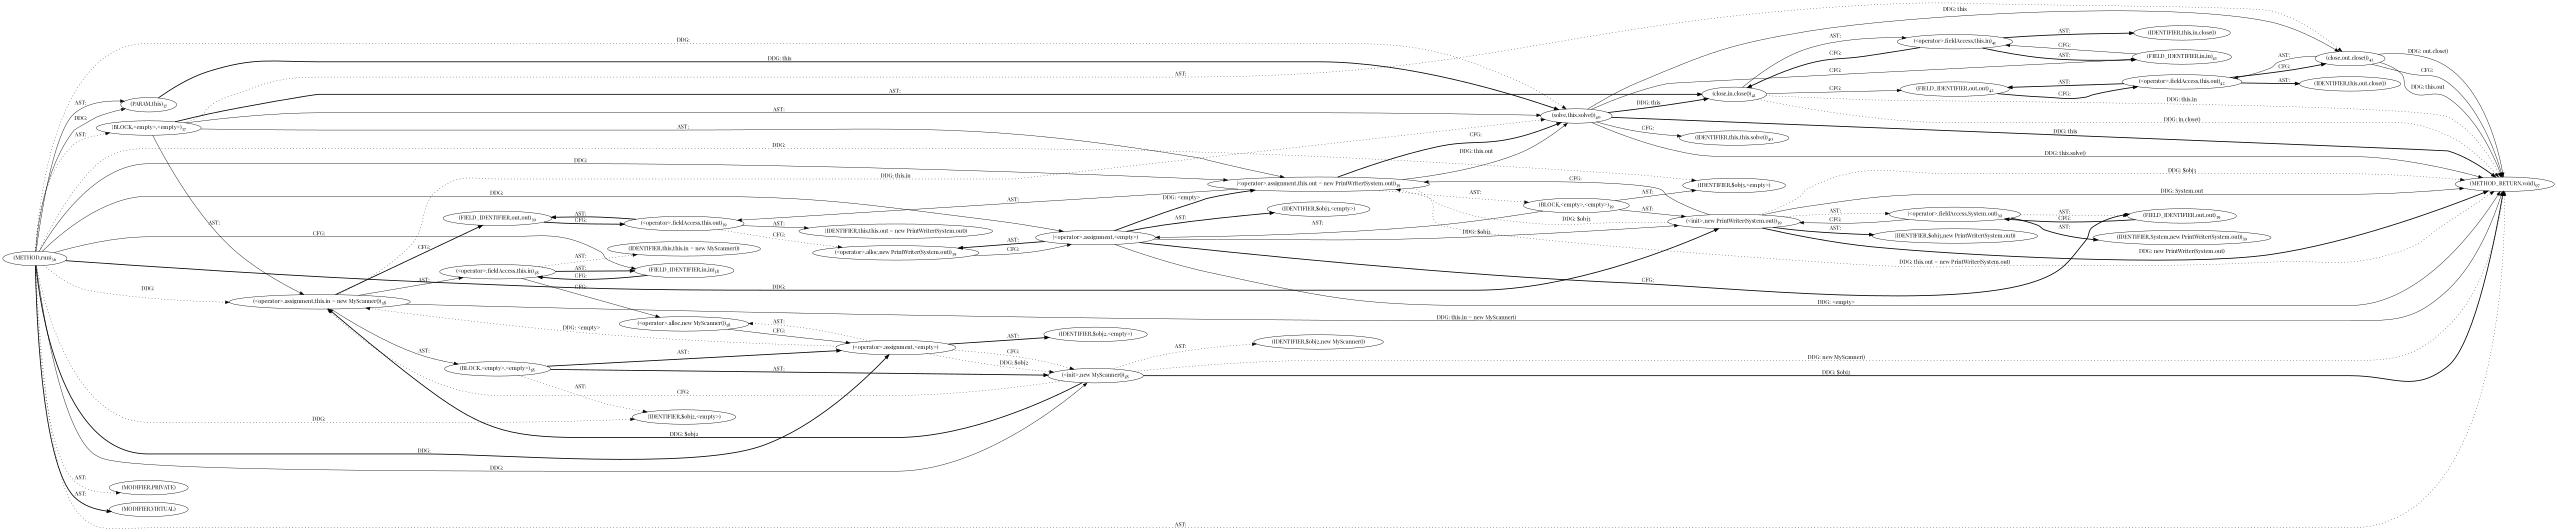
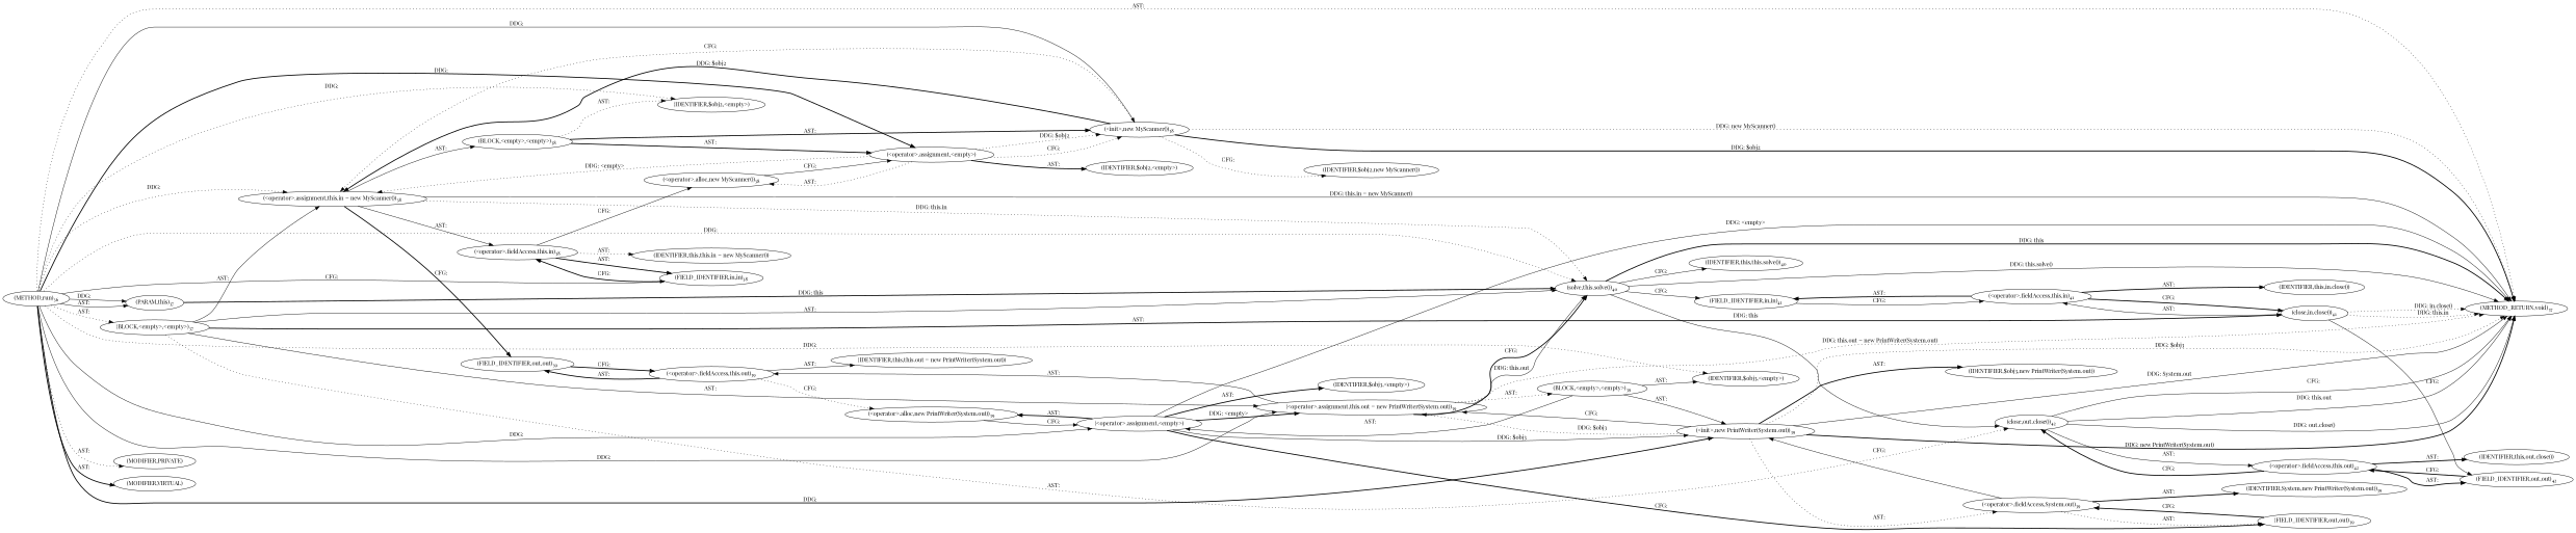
  digraph {
    fontname="Playfair Display"
    rankdir=LR
    node [fontname="Playfair Display"]
    edge [fontname="Playfair Display" style=solid]
    n1 [label=<(METHOD,run)<SUB>36</SUB>>]
    n2 [label=<(PARAM,this)<SUB>37</SUB>>]
    n3 [label=<(BLOCK,&lt;empty&gt;,&lt;empty&gt;)<SUB>37</SUB>>]
    n4 [label=<(&lt;operator&gt;.assignment,this.in = new MyScanner())<SUB>38</SUB>>]
    n5 [label=<(FIELD_IDENTIFIER,in,in)<SUB>38</SUB>>]
    n6 [label=<(&lt;operator&gt;.assignment,&lt;empty&gt;)>]
    n7 [label=<(&lt;init&gt;,new MyScanner())<SUB>38</SUB>>]
    n8 [label=<(IDENTIFIER,$obj2,&lt;empty&gt;)>]
    n9 [label=<(&lt;operator&gt;.assignment,this.out = new PrintWriter(System.out))<SUB>39</SUB>>]
    n10 [label=<(&lt;operator&gt;.assignment,&lt;empty&gt;)>]
    n11 [label=<(&lt;init&gt;,new PrintWriter(System.out))<SUB>39</SUB>>]
    n12 [label=<(IDENTIFIER,$obj3,&lt;empty&gt;)>]
    n13 [label=<(solve,this.solve())<SUB>40</SUB>>]
    n14 [label=<(MODIFIER,PRIVATE)>]
    n15 [label=<(MODIFIER,VIRTUAL)>]
-   n16 [label=<(METHOD_RETURN,void)<SUB>97</SUB>>]
+   n16 [label=<(METHOD_RETURN,void)<SUB>37</SUB>>]
    n17 [label=<(close,in.close())<SUB>41</SUB>>]
    n18 [label=<(close,out.close())<SUB>42</SUB>>]
    n19 [label=<(&lt;operator&gt;.fieldAccess,this.in)<SUB>38</SUB>>]
    n20 [label=<(BLOCK,&lt;empty&gt;,&lt;empty&gt;)<SUB>38</SUB>>]
    n21 [label=<(FIELD_IDENTIFIER,out,out)<SUB>39</SUB>>]
    n22 [label=<(&lt;operator&gt;.alloc,new MyScanner())<SUB>38</SUB>>]
    n23 [label=<(IDENTIFIER,$obj2,&lt;empty&gt;)>]
    n24 [label=<(IDENTIFIER,$obj2,new MyScanner())>]
    n25 [label=<(&lt;operator&gt;.fieldAccess,this.out)<SUB>39</SUB>>]
    n26 [label=<(BLOCK,&lt;empty&gt;,&lt;empty&gt;)<SUB>39</SUB>>]
    n27 [label=<(&lt;operator&gt;.alloc,new PrintWriter(System.out))<SUB>39</SUB>>]
    n28 [label=<(IDENTIFIER,$obj3,&lt;empty&gt;)>]
    n29 [label=<(FIELD_IDENTIFIER,out,out)<SUB>39</SUB>>]
    n30 [label=<(IDENTIFIER,$obj3,new PrintWriter(System.out))>]
    n31 [label=<(&lt;operator&gt;.fieldAccess,System.out)<SUB>39</SUB>>]
    n32 [label=<(IDENTIFIER,this,this.solve())<SUB>40</SUB>>]
    n33 [label=<(FIELD_IDENTIFIER,in,in)<SUB>41</SUB>>]
    n34 [label=<(&lt;operator&gt;.fieldAccess,this.in)<SUB>41</SUB>>]
    n35 [label=<(FIELD_IDENTIFIER,out,out)<SUB>42</SUB>>]
    n36 [label=<(&lt;operator&gt;.fieldAccess,this.out)<SUB>42</SUB>>]
    n37 [label=<(IDENTIFIER,this,this.in = new MyScanner())>]
    n38 [label=<(IDENTIFIER,this,this.out = new PrintWriter(System.out))>]
    n39 [label=<(IDENTIFIER,System,new PrintWriter(System.out))<SUB>39</SUB>>]
    n40 [label=<(IDENTIFIER,this,in.close())>]
    n41 [label=<(IDENTIFIER,this,out.close())>]
    n1 -> n2 [label="AST: "]
    n1 -> n2 [label="DDG: "]
    n1 -> n3 [label="AST: " style=dotted]
    n1 -> n4 [label="DDG: " style=dotted]
    n1 -> n5 [label="CFG: "]
    n1 -> n6 [label="DDG: " style=bold]
    n1 -> n7 [label="DDG: "]
    n1 -> n8 [label="DDG: " style=dotted]
    n1 -> n9 [label="DDG: "]
    n1 -> n10 [label="DDG: "]
    n1 -> n11 [label="DDG: " style=bold]
    n1 -> n12 [label="DDG: " style=dotted]
    n1 -> n13 [label="DDG: " style=dotted]
    n1 -> n14 [label="AST: " style=dotted]
    n1 -> n15 [label="AST: " style=bold]
    n1 -> n16 [label="AST: " style=dotted]
    n2 -> n13 [label="DDG: this" style=bold]
    n3 -> n4 [label="AST: "]
    n3 -> n9 [label="AST: "]
    n3 -> n13 [label="AST: "]
    n3 -> n17 [label="AST: " style=bold]
    n3 -> n18 [label="AST: " style=dotted]
    n4 -> n13 [label="DDG: this.in" style=dotted]
    n4 -> n16 [label="DDG: this.in = new MyScanner()"]
    n4 -> n19 [label="AST: "]
    n4 -> n20 [label="AST: "]
    n4 -> n21 [label="CFG: " style=bold]
    n5 -> n19 [label="CFG: " style=bold]
    n6 -> n4 [label="DDG: &lt;empty&gt;" style=dotted]
    n6 -> n7 [label="CFG: " style=dotted]
    n6 -> n7 [label="DDG: $obj2" style=dotted]
    n6 -> n22 [label="AST: " style=dotted]
    n6 -> n23 [label="AST: " style=bold]
    n7 -> n4 [label="CFG: " style=dotted]
    n7 -> n4 [label="DDG: $obj2" style=bold]
    n7 -> n16 [label="DDG: $obj2" style=bold]
    n7 -> n16 [label="DDG: new MyScanner()" style=dotted]
-   n7 -> n24 [label="AST: " style=dotted]
+   n7 -> n24 [label="CFG: " style=dotted]
    n9 -> n13 [label="CFG: " style=bold]
    n9 -> n13 [label="DDG: this.out"]
    n9 -> n16 [label="DDG: this.out = new PrintWriter(System.out)" style=dotted]
    n9 -> n25 [label="AST: "]
    n9 -> n26 [label="AST: " style=dotted]
    n10 -> n9 [label="DDG: &lt;empty&gt;" style=bold]
    n10 -> n11 [label="DDG: $obj3"]
    n10 -> n16 [label="DDG: &lt;empty&gt;"]
    n10 -> n27 [label="AST: " style=bold]
    n10 -> n28 [label="AST: " style=bold]
    n10 -> n29 [label="CFG: " style=bold]
    n11 -> n9 [label="CFG: "]
    n11 -> n9 [label="DDG: $obj3" style=dotted]
    n11 -> n16 [label="DDG: $obj3" style=dotted]
    n11 -> n16 [label="DDG: System.out"]
    n11 -> n16 [label="DDG: new PrintWriter(System.out)" style=bold]
    n11 -> n30 [label="AST: " style=bold]
    n11 -> n31 [label="AST: " style=dotted]
    n13 -> n16 [label="DDG: this" style=bold]
    n13 -> n16 [label="DDG: this.solve()"]
-   n13 -> n17 [label="DDG: this" style=bold]
    n13 -> n18 [label="DDG: this"]
    n13 -> n32 [label="CFG: "]
    n13 -> n33 [label="CFG: "]
    n17 -> n16 [label="DDG: this.in" style=dotted]
    n17 -> n16 [label="DDG: in.close()" style=dotted]
    n17 -> n34 [label="AST: "]
    n17 -> n35 [label="CFG: "]
    n18 -> n16 [label="CFG: "]
    n18 -> n16 [label="DDG: this.out"]
    n18 -> n16 [label="DDG: out.close()"]
    n18 -> n36 [label="AST: "]
    n19 -> n5 [label="AST: " style=bold]
    n19 -> n22 [label="CFG: "]
    n19 -> n37 [label="AST: " style=dotted]
    n20 -> n6 [label="AST: " style=bold]
    n20 -> n7 [label="AST: " style=bold]
    n20 -> n8 [label="AST: " style=dotted]
    n21 -> n25 [label="CFG: " style=bold]
    n22 -> n6 [label="CFG: "]
    n25 -> n21 [label="AST: " style=bold]
    n25 -> n27 [label="CFG: " style=dotted]
    n25 -> n38 [label="AST: "]
    n26 -> n10 [label="AST: "]
    n26 -> n11 [label="AST: "]
    n26 -> n12 [label="AST: "]
    n27 -> n10 [label="CFG: "]
    n29 -> n31 [label="CFG: " style=bold]
    n31 -> n11 [label="CFG: "]
    n31 -> n29 [label="AST: " style=dotted]
    n31 -> n39 [label="AST: " style=bold]
    n33 -> n34 [label="CFG: "]
    n34 -> n17 [label="CFG: " style=bold]
    n34 -> n33 [label="AST: " style=bold]
    n34 -> n40 [label="AST: " style=bold]
    n35 -> n36 [label="CFG: " style=bold]
    n36 -> n18 [label="CFG: " style=bold]
    n36 -> n35 [label="AST: " style=bold]
    n36 -> n41 [label="AST: " style=bold]
  }
